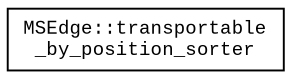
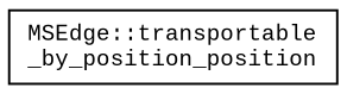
  digraph {
    rankdir=TB
    fontname="Liberation Mono"
-   n1 [color=black fillcolor=white fontname="Liberation Mono" fontsize=10 height=0.2 label="MSEdge::transportable\l_by_position_sorter" shape=record style=filled width=0.4]
+   n1 [color=black fillcolor=white fontname="Liberation Mono" fontsize=10 height=0.2 label="MSEdge::transportable\l_by_position_position" shape=record style=filled width=0.4]
  }
